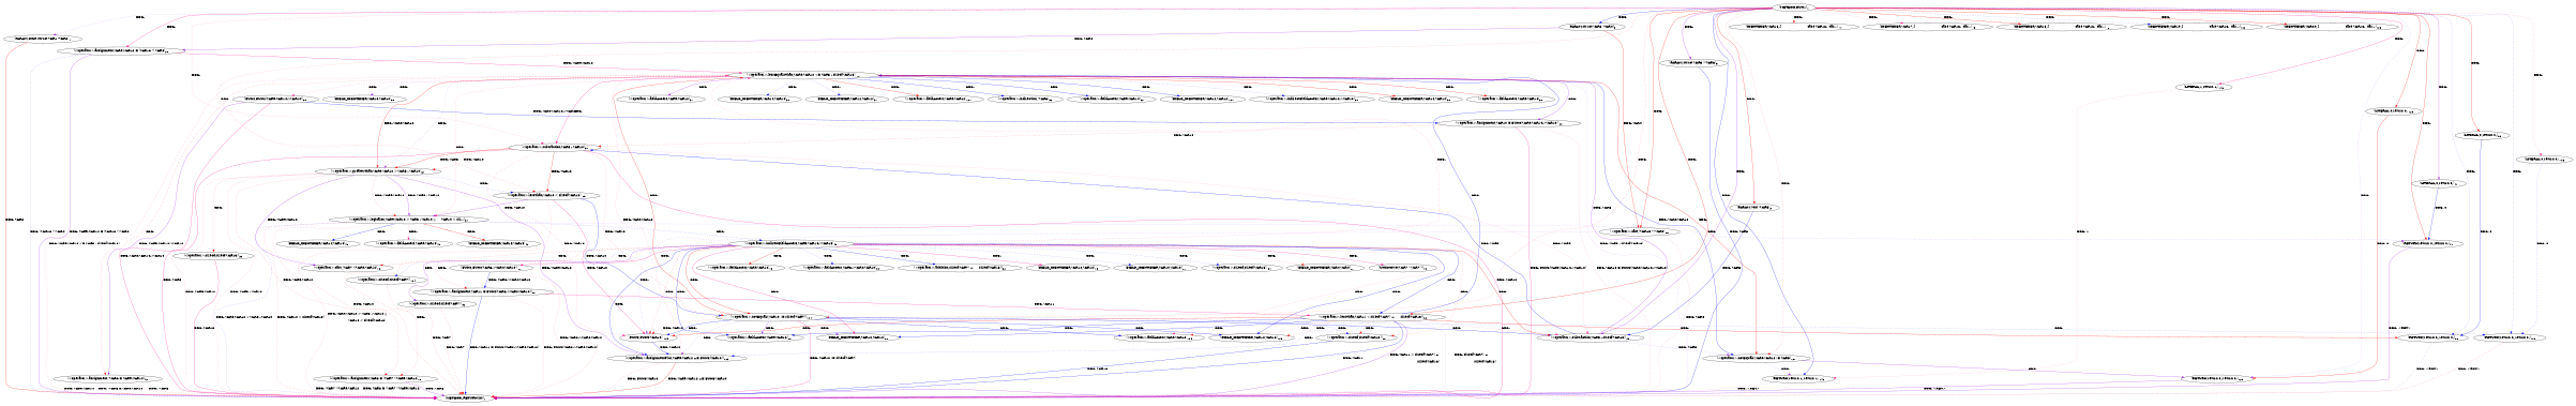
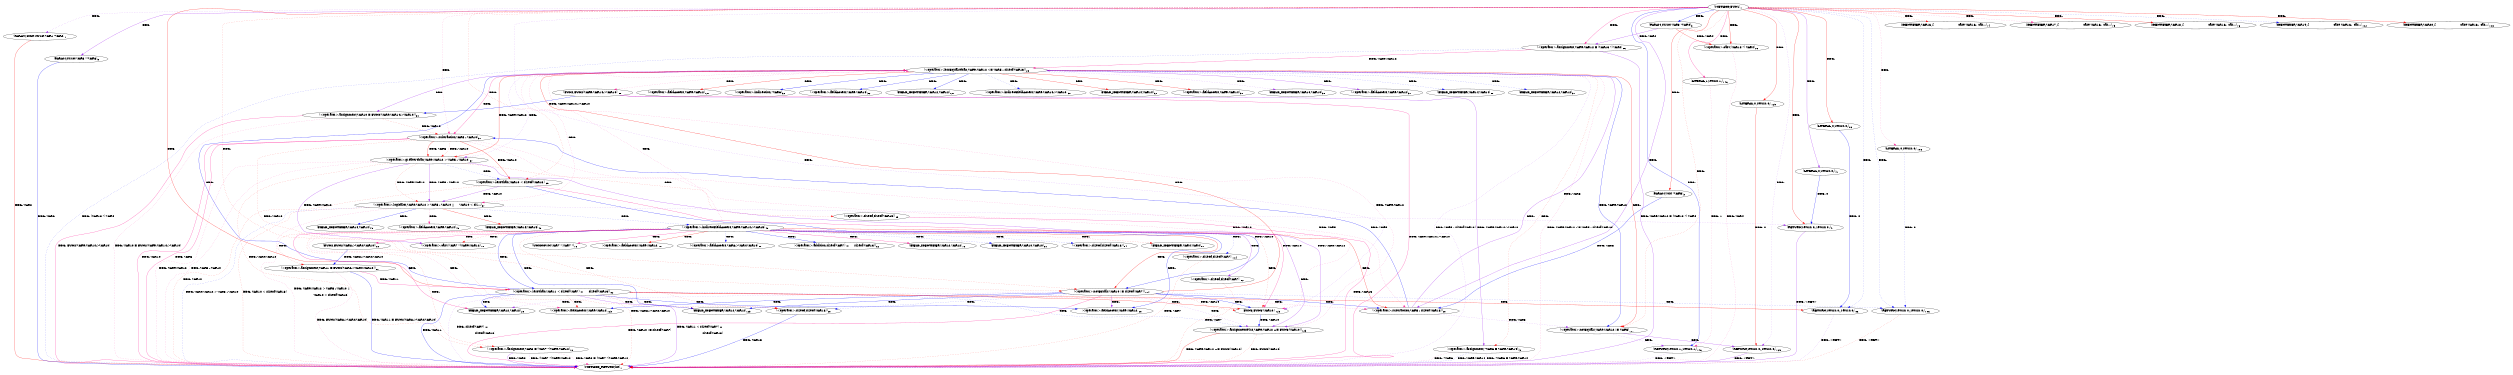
  digraph {
    edge [color=red style=solid]
    n1 [label=<(METHOD,FUN1)<SUB>1</SUB>>]
    n2 [label=<(PARAM,const struct VAR1 *VAR2)<SUB>1</SUB>>]
    n3 [label=<(PARAM,struct VAR3 *VAR4)<SUB>3</SUB>>]
    n4 [label=<(PARAM,void *VAR5)<SUB>3</SUB>>]
    n5 [label=<(PARAM,struct VAR3 **VAR6)<SUB>5</SUB>>]
    n6 [label=<(&lt;operator&gt;.assignment,VAR9.VAR12 = (VAR13 *) VAR4)<SUB>26</SUB>>]
    n7 [label=<(RETURN,return 1;,return 1;)<SUB>146</SUB>>]
    n8 [label=<(&lt;operator&gt;.notEquals,VAR9.VAR12 != VAR5)<SUB>127</SUB>>]
    n9 [label=<(LITERAL,1,return 1;)<SUB>146</SUB>>]
    n10 [label=<(&lt;operator&gt;.cast,(VAR13 *) VAR4)<SUB>26</SUB>>]
    n11 [label=<(RETURN,return 0;,return 0;)<SUB>129</SUB>>]
    n12 [label=<(&lt;operator&gt;.subtraction,VAR5 - sizeof(VAR13))<SUB>28</SUB>>]
    n13 [label=<(LITERAL,0,return 0;)<SUB>129</SUB>>]
    n14 [label=<(RETURN,return 0;,return 0;)<SUB>41</SUB>>]
    n15 [label=<(IDENTIFIER,VAR16,{                          		case VAR16:  		cas...)<SUB>74</SUB>>]
    n16 [label=<(IDENTIFIER,VAR17,{                          		case VAR16:  		cas...)<SUB>75</SUB>>]
    n17 [label=<(IDENTIFIER,VAR18,{                          		case VAR16:  		cas...)<SUB>76</SUB>>]
    n18 [label=<(IDENTIFIER,VAR19,{                          		case VAR16:  		cas...)<SUB>102</SUB>>]
    n19 [label=<(IDENTIFIER,VAR20,{                          		case VAR16:  		cas...)<SUB>103</SUB>>]
    n20 [label=<(FUN3,FUN3(VAR10))<SUB>123</SUB>>]
    n21 [label=<(&lt;operator&gt;.lessThan,VAR10 &lt; sizeof(VAR13))<SUB>39</SUB>>]
    n22 [label=<(LITERAL,0,return 0;)<SUB>41</SUB>>]
    n23 [label=<(&lt;operator&gt;.lessThan,VAR11 &lt; sizeof(VAR7) +  			    sizeof(VAR13))<SUB>82</SUB>>]
    n24 [label=<(&lt;operator&gt;.notEquals,VAR10 != sizeof(VAR7))<SUB>104</SUB>>]
    n25 [label=<(&lt;operator&gt;.subtraction,VAR5 - VAR10)<SUB>37</SUB>>]
    n26 [label=<(RETURN,return 0;,return 0;)<SUB>86</SUB>>]
    n27 [label=<(RETURN,return 0;,return 0;)<SUB>106</SUB>>]
    n28 [label=<(LITERAL,0,return 0;)<SUB>86</SUB>>]
    n29 [label=<(LITERAL,0,return 0;)<SUB>106</SUB>>]
    n30 [label=<(METHOD_RETURN,int)<SUB>1</SUB>>]
    n31 [label=<(&lt;operator&gt;.lessEqualsThan,VAR9.VAR12 &lt;= VAR5 - sizeof(VAR13))<SUB>28</SUB>>]
    n32 [label=<(&lt;operator&gt;.assignmentPlus,VAR9.VAR12 += FUN3(VAR10))<SUB>123</SUB>>]
    n33 [label=<(&lt;operator&gt;.logicalOr,VAR9.VAR12 &gt; VAR5 - VAR10 ||  		    VAR10 &lt; siz...)<SUB>37</SUB>>]
    n34 [label=<(&lt;operator&gt;.sizeOf,sizeof(VAR13))<SUB>28</SUB>>]
    n35 [label=<(&lt;operator&gt;.fieldAccess,VAR9.VAR12)<SUB>28</SUB>>]
    n36 [label=<(FIELD_IDENTIFIER,VAR12,VAR12)<SUB>28</SUB>>]
    n37 [label=<(&lt;operator&gt;.fieldAccess,VAR9.VAR12)<SUB>123</SUB>>]
    n38 [label=<(FIELD_IDENTIFIER,VAR12,VAR12)<SUB>123</SUB>>]
    n39 [label=<(&lt;operator&gt;.greaterThan,VAR9.VAR12 &gt; VAR5 - VAR10)<SUB>37</SUB>>]
    n40 [label=<(&lt;operator&gt;.assignment,VAR10 = FUN2(VAR9.VAR14-&gt;VAR10))<SUB>30</SUB>>]
    n41 [label=<(&lt;operator&gt;.assignment,*VAR6 = VAR9.VAR14)<SUB>42</SUB>>]
    n42 [label=<(FUN2,FUN2(VAR9.VAR14-&gt;VAR10))<SUB>30</SUB>>]
    n43 [label=<(&lt;operator&gt;.fieldAccess,VAR9.VAR12)<SUB>127</SUB>>]
    n44 [label=<(&lt;operator&gt;.indirection,*VAR6)<SUB>32</SUB>>]
    n45 [label=<(&lt;operator&gt;.fieldAccess,VAR9.VAR14)<SUB>32</SUB>>]
    n46 [label=<(FIELD_IDENTIFIER,VAR12,VAR12)<SUB>127</SUB>>]
    n47 [label=<(&lt;operator&gt;.indirectFieldAccess,VAR9.VAR14-&gt;VAR10)<SUB>30</SUB>>]
    n48 [label=<(FIELD_IDENTIFIER,VAR14,VAR14)<SUB>32</SUB>>]
    n49 [label=<(&lt;operator&gt;.fieldAccess,VAR9.VAR14)<SUB>30</SUB>>]
    n50 [label=<(FIELD_IDENTIFIER,VAR10,VAR10)<SUB>30</SUB>>]
    n51 [label=<(&lt;operator&gt;.fieldAccess,VAR9.VAR12)<SUB>37</SUB>>]
    n52 [label=<(FIELD_IDENTIFIER,VAR14,VAR14)<SUB>30</SUB>>]
    n53 [label=<(FIELD_IDENTIFIER,VAR12,VAR12)<SUB>37</SUB>>]
    n54 [label=<(&lt;operator&gt;.indirectFieldAccess,VAR9.VAR14-&gt;VAR15)<SUB>49</SUB>>]
    n55 [label=<(&lt;operator&gt;.fieldAccess,VAR9.VAR14)<SUB>49</SUB>>]
    n56 [label=<(FIELD_IDENTIFIER,VAR15,VAR15)<SUB>49</SUB>>]
    n57 [label=<(FIELD_IDENTIFIER,VAR14,VAR14)<SUB>49</SUB>>]
    n58 [label=<(&lt;operator&gt;.assignment,VAR8 = (VAR7 *)VAR9.VAR12)<SUB>78</SUB>>]
    n59 [label=<(&lt;operator&gt;.sizeOf,sizeof(VAR13))<SUB>39</SUB>>]
    n60 [label=<(&lt;operator&gt;.cast,(VAR7 *)VAR9.VAR12)<SUB>78</SUB>>]
    n61 [label=<(&lt;operator&gt;.assignment,VAR11 = FUN2(VAR8-&gt;VAR4.VAR10))<SUB>80</SUB>>]
    n62 [label=<(FUN2,FUN2(VAR8-&gt;VAR4.VAR10))<SUB>80</SUB>>]
    n63 [label=<(&lt;operator&gt;.sizeOf,sizeof(VAR7))<SUB>104</SUB>>]
    n64 [label=<(&lt;operator&gt;.sizeOf,sizeof(VAR7))<SUB>82</SUB>>]
    n65 [label=<(UNKNOWN,VAR7 *,VAR7 *)<SUB>78</SUB>>]
    n66 [label=<(&lt;operator&gt;.fieldAccess,VAR9.VAR12)<SUB>78</SUB>>]
    n67 [label=<(&lt;operator&gt;.fieldAccess,VAR8-&gt;VAR4.VAR10)<SUB>80</SUB>>]
    n68 [label=<(&lt;operator&gt;.addition,sizeof(VAR7) +  			    sizeof(VAR13))<SUB>82</SUB>>]
    n69 [label=<(FIELD_IDENTIFIER,VAR12,VAR12)<SUB>78</SUB>>]
    n70 [label=<(FIELD_IDENTIFIER,VAR10,VAR10)<SUB>80</SUB>>]
    n71 [label=<(&lt;operator&gt;.sizeOf,sizeof(VAR13))<SUB>84</SUB>>]
    n72 [label=<(FIELD_IDENTIFIER,VAR4,VAR4)<SUB>80</SUB>>]
    n1 -> n2 [color=purple label="DDG: " style=dotted]
    n1 -> n3 [color=blue label="DDG: "]
    n1 -> n4 [label="DDG: "]
    n1 -> n5 [color=purple label="DDG: "]
    n1 -> n6 [color=deeppink label="DDG: "]
    n1 -> n7 [color=blue label="DDG: "]
    n1 -> n8 [label="DDG: " style=dotted]
    n1 -> n9 [color=deeppink label="DDG: "]
    n1 -> n10 [label="DDG: "]
    n1 -> n11 [color=purple label="DDG: " style=dotted]
    n1 -> n12 [color=purple label="DDG: "]
    n1 -> n13 [label="DDG: "]
    n1 -> n14 [label="DDG: "]
    n1 -> n15 [label="DDG: " style=dotted]
    n1 -> n16 [color=deeppink label="DDG: " style=dotted]
    n1 -> n17 [label="DDG: "]
    n1 -> n18 [color=blue label="DDG: " style=dotted]
    n1 -> n19 [label="DDG: "]
-   n10 -> n20 [color=purple label="DDG: " style=dotted]
+   n1 -> n20 [color=purple label="DDG: " style=dotted]
    n1 -> n21 [label="DDG: " style=dotted]
    n1 -> n22 [color=purple label="DDG: "]
    n1 -> n23 [label="DDG: "]
    n1 -> n24 [label="DDG: " style=dotted]
    n1 -> n25 [color=deeppink label="DDG: " style=dotted]
    n1 -> n26 [color=blue label="DDG: " style=dotted]
    n1 -> n27 [color=blue label="DDG: " style=dotted]
    n1 -> n28 [label="DDG: "]
    n1 -> n29 [color=deeppink label="DDG: " style=dotted]
    n2 -> n30 [label="DDG: VAR2"]
    n3 -> n6 [color=purple label="DDG: VAR4"]
    n3 -> n10 [label="DDG: VAR4"]
    n4 -> n12 [color=blue label="DDG: VAR5"]
    n5 -> n30 [color=blue label="DDG: VAR6"]
    n6 -> n30 [color=blue label="DDG: (VAR13 *) VAR4" style=dotted]
    n6 -> n30 [color=purple label="DDG: VAR9.VAR12 = (VAR13 *) VAR4"]
    n6 -> n31 [color=deeppink label="DDG: VAR9.VAR12"]
    n7 -> n30 [color=purple label="DDG: &lt;RET&gt;" style=dotted]
    n8 -> n7 [color=purple label="CDG: " style=dotted]
    n8 -> n11 [color=purple label="CDG: "]
    n9 -> n7 [color=deeppink label="DDG: 1" style=dotted]
    n10 -> n30 [color=deeppink label="DDG: VAR4" style=dotted]
    n11 -> n30 [color=purple label="DDG: &lt;RET&gt;"]
    n12 -> n8 [color=purple label="DDG: VAR5" style=dotted]
    n12 -> n25 [color=blue label="DDG: VAR5"]
    n12 -> n31 [color=purple label="DDG: VAR5"]
    n13 -> n11 [label="DDG: 0"]
    n14 -> n30 [color=purple label="DDG: &lt;RET&gt;"]
    n20 -> n32 [color=blue label="DDG: VAR10"]
    n21 -> n20 [color=deeppink label="DDG: VAR10"]
    n21 -> n24 [color=blue label="DDG: VAR10"]
    n21 -> n30 [label="DDG: VAR10" style=dotted]
    n21 -> n33 [color=purple label="DDG: VAR10"]
    n22 -> n14 [color=blue label="DDG: 0"]
    n23 -> n12 [color=deeppink label="CDG: " style=dotted]
    n23 -> n20 [label="CDG: "]
    n23 -> n26 [label="CDG: "]
    n23 -> n30 [color=blue label="DDG: VAR11"]
    n23 -> n30 [color=purple label="DDG: sizeof(VAR7) +\n\n			    sizeof(VAR13)" style=dotted]
    n23 -> n30 [color=purple label="DDG: VAR11 &lt; sizeof(VAR7) +\n\n			    sizeof(VAR13)"]
    n23 -> n31 [color=blue label="CDG: "]
    n23 -> n32 [color=blue label="CDG: " style=dotted]
    n23 -> n34 [label="CDG: " style=dotted]
    n23 -> n35 [color=blue label="CDG: "]
    n23 -> n36 [color=blue label="CDG: "]
    n23 -> n37 [label="CDG: " style=dotted]
    n23 -> n38 [label="CDG: " style=dotted]
    n24 -> n12 [color=blue label="CDG: "]
    n24 -> n20 [label="DDG: VAR10" style=dotted]
    n24 -> n20 [color=blue label="CDG: "]
    n24 -> n27 [color=blue label="CDG: " style=dotted]
    n24 -> n30 [color=deeppink label="DDG: VAR10 != sizeof(VAR7)"]
    n24 -> n31 [label="CDG: "]
    n24 -> n32 [color=purple label="CDG: " style=dotted]
    n24 -> n34 [color=blue label="CDG: " style=dotted]
    n24 -> n35 [color=purple label="CDG: "]
    n24 -> n36 [color=purple label="CDG: " style=dotted]
    n24 -> n37 [color=blue label="CDG: "]
    n24 -> n38 [color=blue label="CDG: "]
    n25 -> n12 [color=deeppink label="DDG: VAR5" style=dotted]
    n25 -> n20 [color=deeppink label="DDG: VAR10" style=dotted]
    n25 -> n21 [label="DDG: VAR10"]
    n25 -> n24 [label="DDG: VAR10" style=dotted]
    n25 -> n30 [color=deeppink label="DDG: VAR5"]
    n25 -> n30 [color=deeppink label="DDG: VAR10"]
    n25 -> n39 [label="DDG: VAR5"]
    n25 -> n39 [label="DDG: VAR10" style=dotted]
    n26 -> n30 [color=purple label="DDG: &lt;RET&gt;" style=dotted]
    n27 -> n30 [label="DDG: &lt;RET&gt;" style=dotted]
    n28 -> n26 [color=blue label="DDG: 0"]
    n29 -> n27 [color=blue label="DDG: 0" style=dotted]
    n31 -> n8 [color=blue label="DDG: VAR9.VAR12"]
    n31 -> n8 [label="CDG: "]
    n31 -> n25 [color=deeppink label="CDG: "]
    n31 -> n30 [color=purple label="DDG: VAR5 - sizeof(VAR13)" style=dotted]
    n31 -> n30 [color=deeppink label="DDG: VAR9.VAR12 &lt;= VAR5 - sizeof(VAR13)" style=dotted]
    n31 -> n33 [color=deeppink label="CDG: " style=dotted]
    n31 -> n39 [label="DDG: VAR9.VAR12"]
    n31 -> n39 [color=purple label="CDG: " style=dotted]
    n31 -> n40 [color=purple label="CDG: "]
    n31 -> n41 [label="CDG: " style=dotted]
    n31 -> n42 [color=deeppink label="CDG: " style=dotted]
    n31 -> n43 [label="CDG: "]
    n31 -> n44 [color=blue label="CDG: "]
    n31 -> n45 [color=blue label="CDG: "]
    n31 -> n46 [color=blue label="CDG: "]
    n31 -> n47 [color=blue label="CDG: " style=dotted]
    n31 -> n48 [label="CDG: "]
    n31 -> n49 [label="CDG: "]
    n31 -> n50 [color=purple label="CDG: " style=dotted]
    n31 -> n51 [color=purple label="CDG: "]
    n31 -> n52 [color=blue label="CDG: " style=dotted]
    n31 -> n53 [color=blue label="CDG: " style=dotted]
    n32 -> n30 [label="DDG: FUN3(VAR10)" style=dotted]
    n32 -> n30 [label="DDG: VAR9.VAR12 += FUN3(VAR10)"]
    n32 -> n31 [color=deeppink label="DDG: VAR9.VAR12" style=dotted]
    n33 -> n14 [color=purple label="CDG: " style=dotted]
    n33 -> n30 [color=blue label="DDG: VAR9.VAR12 &gt; VAR5 - VAR10" style=dotted]
    n33 -> n30 [label="DDG: VAR10 &lt; sizeof(VAR13)" style=dotted]
    n33 -> n30 [color=deeppink label="DDG: VAR9.VAR12 &gt; VAR5 - VAR10 ||\n\n		    VAR10 &lt; sizeof(VAR13)" style=dotted]
    n33 -> n54 [color=blue label="CDG: " style=dotted]
    n33 -> n55 [color=deeppink label="CDG: " style=dotted]
    n33 -> n56 [label="CDG: "]
    n33 -> n57 [color=blue label="CDG: "]
    n34 -> n30 [color=blue label="DDG: VAR13"]
    n39 -> n21 [color=blue label="CDG: " style=dotted]
    n39 -> n30 [color=deeppink label="DDG: VAR9.VAR12" style=dotted]
    n39 -> n30 [color=deeppink label="DDG: VAR5 - VAR10" style=dotted]
    n39 -> n32 [color=purple label="DDG: VAR9.VAR12"]
    n39 -> n33 [label="DDG: VAR9.VAR12" style=dotted]
    n39 -> n33 [color=purple label="DDG: VAR5 - VAR10"]
    n39 -> n58 [label="DDG: VAR9.VAR12" style=dotted]
    n39 -> n59 [label="CDG: " style=dotted]
    n39 -> n60 [color=purple label="DDG: VAR9.VAR12"]
    n40 -> n25 [label="DDG: VAR10" style=dotted]
    n40 -> n30 [color=deeppink label="DDG: FUN2(VAR9.VAR14-&gt;VAR10)"]
    n40 -> n30 [color=deeppink label="DDG: VAR10 = FUN2(VAR9.VAR14-&gt;VAR10)" style=dotted]
    n41 -> n30 [color=deeppink label="DDG: *VAR6" style=dotted]
    n41 -> n30 [color=blue label="DDG: VAR9.VAR14" style=dotted]
    n41 -> n30 [color=purple label="DDG: *VAR6 = VAR9.VAR14" style=dotted]
    n42 -> n30 [color=deeppink label="DDG: VAR9.VAR14-&gt;VAR10"]
    n42 -> n40 [color=blue label="DDG: VAR9.VAR14-&gt;VAR10"]
    n42 -> n41 [color=purple label="DDG: VAR9.VAR14-&gt;VAR10"]
    n54 -> n12 [label="CDG: "]
    n54 -> n20 [label="CDG: " style=dotted]
    n54 -> n23 [color=blue label="CDG: "]
    n54 -> n24 [label="CDG: "]
    n54 -> n31 [color=deeppink label="CDG: " style=dotted]
-   n54 -> n32 [color=blue label="CDG: "]
+   n54 -> n32 [color=purple label="CDG: "]
    n54 -> n34 [label="CDG: " style=dotted]
    n54 -> n35 [color=blue label="CDG: "]
    n54 -> n36 [color=deeppink label="CDG: "]
    n54 -> n37 [color=deeppink label="CDG: " style=dotted]
    n54 -> n38 [color=blue label="CDG: "]
    n54 -> n58 [label="CDG: " style=dotted]
    n54 -> n60 [label="CDG: " style=dotted]
    n54 -> n61 [label="CDG: " style=dotted]
    n54 -> n62 [color=deeppink label="CDG: "]
    n54 -> n63 [color=blue label="CDG: " style=dotted]
    n54 -> n64 [color=purple label="CDG: "]
    n54 -> n65 [color=deeppink label="CDG: "]
    n54 -> n66 [label="CDG: "]
    n54 -> n67 [color=blue label="CDG: " style=dotted]
    n54 -> n68 [color=blue label="CDG: "]
    n54 -> n69 [color=deeppink label="CDG: "]
    n54 -> n70 [color=blue label="CDG: " style=dotted]
    n54 -> n71 [color=blue label="CDG: " style=dotted]
    n54 -> n72 [label="CDG: " style=dotted]
    n58 -> n30 [color=purple label="DDG: VAR8"]
    n58 -> n30 [color=purple label="DDG: (VAR7 *)VAR9.VAR12" style=dotted]
    n58 -> n30 [color=deeppink label="DDG: VAR8 = (VAR7 *)VAR9.VAR12" style=dotted]
    n59 -> n30 [color=deeppink label="DDG: VAR13"]
    n61 -> n23 [color=deeppink label="DDG: VAR11"]
    n61 -> n30 [color=deeppink label="DDG: FUN2(VAR8-&gt;VAR4.VAR10)" style=dotted]
    n61 -> n30 [color=blue label="DDG: VAR11 = FUN2(VAR8-&gt;VAR4.VAR10)"]
    n62 -> n30 [label="DDG: VAR8-&gt;VAR4.VAR10" style=dotted]
    n62 -> n61 [color=blue label="DDG: VAR8-&gt;VAR4.VAR10"]
    n63 -> n30 [label="DDG: VAR7" style=dotted]
    n64 -> n30 [label="DDG: VAR7" style=dotted]
  }
